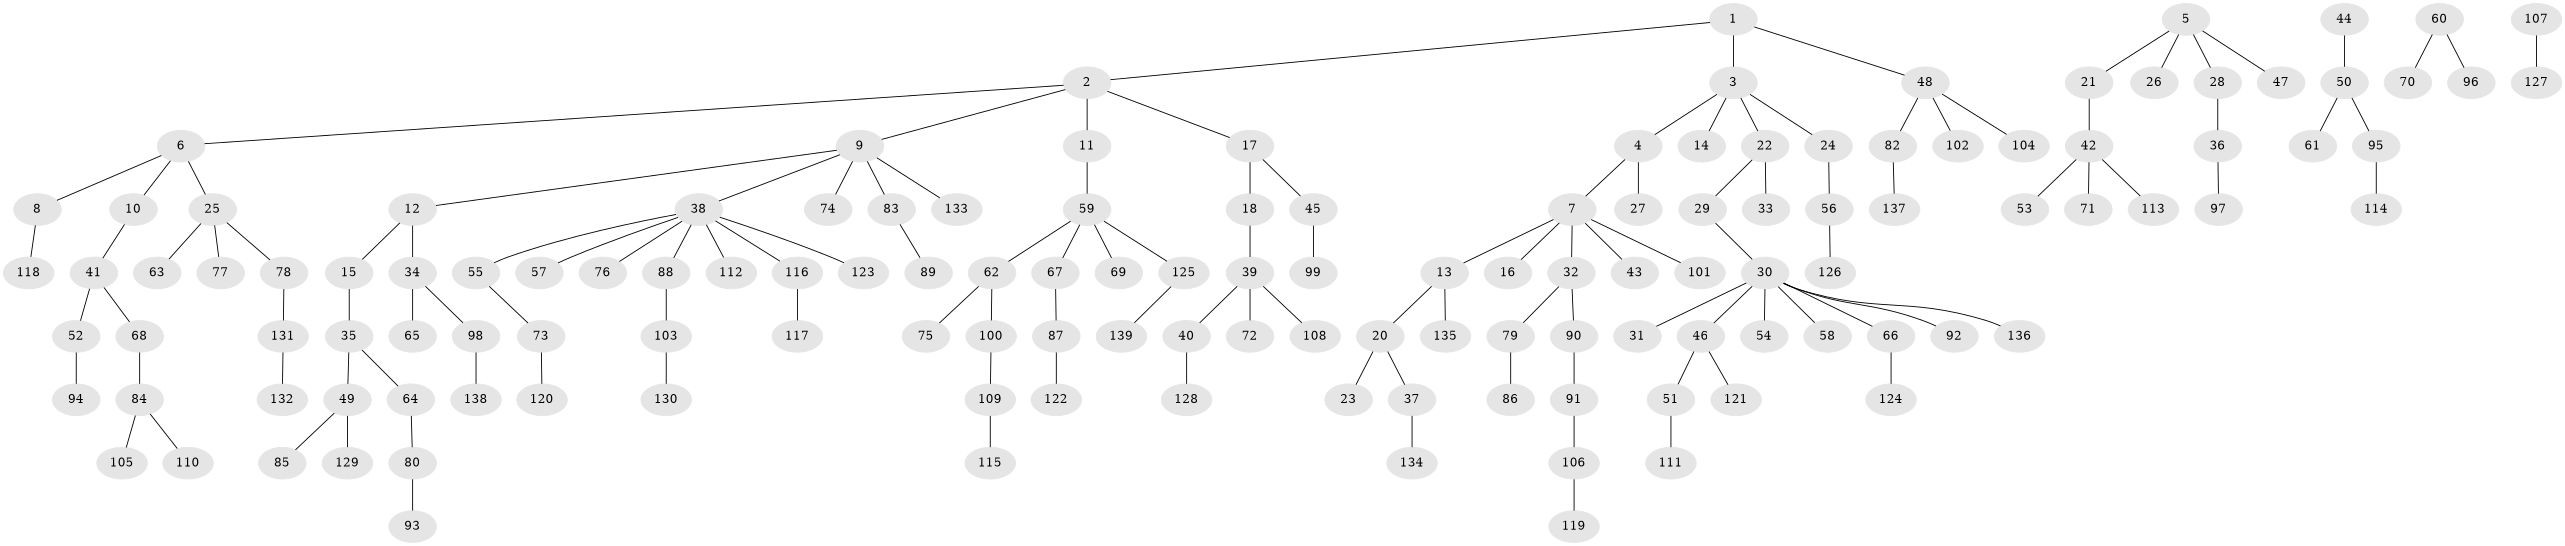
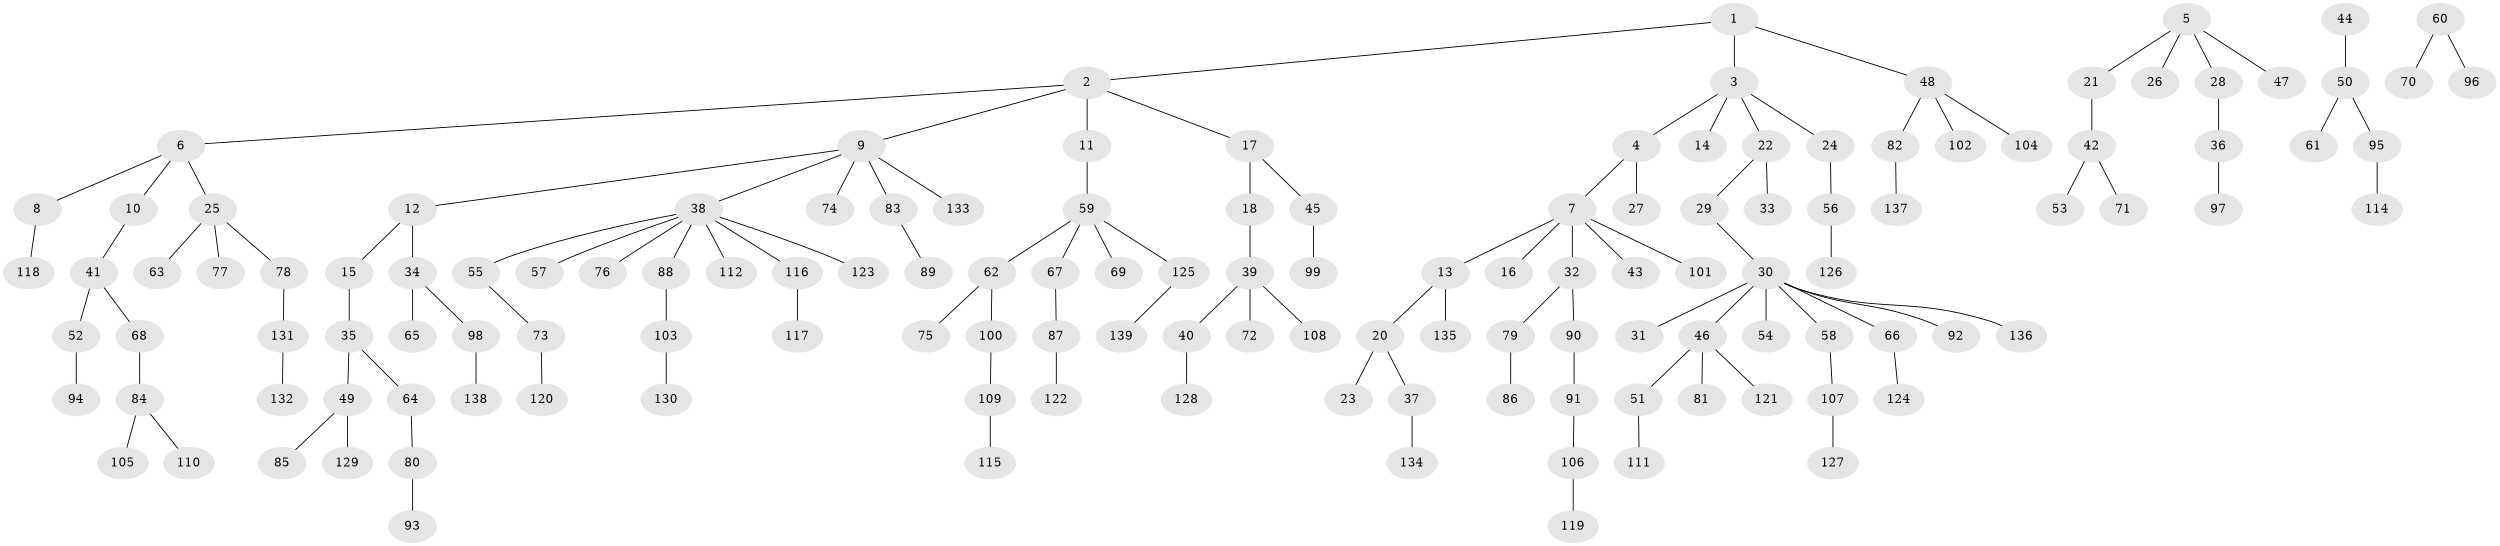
  graph {
    node [color=gray90 style=filled]
    1
    2
    3
    48
    6
    9
    11
    17
    4
    14
    22
    24
    82
    102
    104
    8
    10
    25
    12
    38
    74
    83
    133
    59
    18
    45
    7
    27
    5
    21
    26
    28
    47
    29
    33
    56
    13
    16
    32
    43
    101
    42
    36
    118
    41
    63
    77
    78
    20
    135
    79
    90
    15
    34
    55
    57
    76
    88
    112
    116
    123
    89
    52
    68
    62
    67
    69
    125
    35
    65
    98
    23
    37
    44
    50
    49
    64
    39
    99
    40
    72
    108
    60
    70
    96
    134
    53
    71
-   113
    30
    126
    131
    97
    31
    46
    54
    58
    66
    92
    136
    51
+   81
    121
    107
    124
    86
    91
    138
    85
    129
    80
    73
    103
    117
    128
    94
    84
    61
    95
    111
    137
    114
    120
    127
    75
    100
    87
    139
    109
    93
    122
    105
    110
    132
    130
    106
    119
    115
    1 -- 2
    1 -- 3
    1 -- 48
    2 -- 6
    2 -- 9
    2 -- 11
    2 -- 17
    3 -- 4
    3 -- 14
    3 -- 22
    3 -- 24
    48 -- 82
    48 -- 102
    48 -- 104
    6 -- 8
    6 -- 10
    6 -- 25
    9 -- 12
    9 -- 38
    9 -- 74
    9 -- 83
    9 -- 133
    11 -- 59
    17 -- 18
    17 -- 45
    4 -- 7
    4 -- 27
    22 -- 29
    22 -- 33
    24 -- 56
    82 -- 137
    8 -- 118
    10 -- 41
    25 -- 63
    25 -- 77
    25 -- 78
    12 -- 15
    12 -- 34
    38 -- 55
    38 -- 57
    38 -- 76
    38 -- 88
    38 -- 112
    38 -- 116
    38 -- 123
    83 -- 89
    59 -- 62
    59 -- 67
    59 -- 69
    59 -- 125
    18 -- 39
    45 -- 99
    7 -- 13
    7 -- 16
    7 -- 32
    7 -- 43
    7 -- 101
    5 -- 21
    5 -- 26
    5 -- 28
    5 -- 47
    21 -- 42
    28 -- 36
    29 -- 30
    56 -- 126
    13 -- 20
    13 -- 135
    32 -- 79
    32 -- 90
    42 -- 53
    42 -- 71
-   42 -- 113
    36 -- 97
    41 -- 52
    41 -- 68
    78 -- 131
    20 -- 23
    20 -- 37
    79 -- 86
    90 -- 91
    15 -- 35
    34 -- 65
    34 -- 98
    55 -- 73
    88 -- 103
    116 -- 117
    52 -- 94
    68 -- 84
    62 -- 75
    62 -- 100
    67 -- 87
    125 -- 139
    35 -- 49
    35 -- 64
    98 -- 138
    37 -- 134
    44 -- 50
    50 -- 61
    50 -- 95
    49 -- 85
    49 -- 129
    64 -- 80
    39 -- 40
    39 -- 72
    39 -- 108
    40 -- 128
    60 -- 70
    60 -- 96
    30 -- 31
    30 -- 46
    30 -- 54
    30 -- 58
    30 -- 66
    30 -- 92
    30 -- 136
    131 -- 132
    46 -- 51
+   46 -- 81
    46 -- 121
+   58 -- 107
    66 -- 124
    51 -- 111
    107 -- 127
    91 -- 106
    80 -- 93
    73 -- 120
    103 -- 130
    84 -- 105
    84 -- 110
    95 -- 114
    100 -- 109
    87 -- 122
    109 -- 115
    106 -- 119
  }
